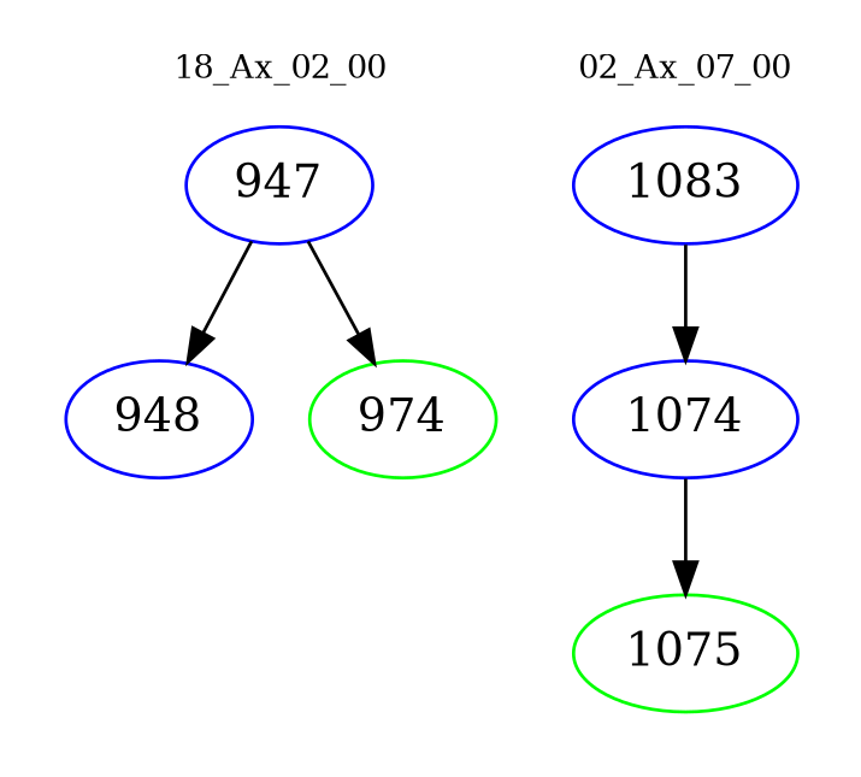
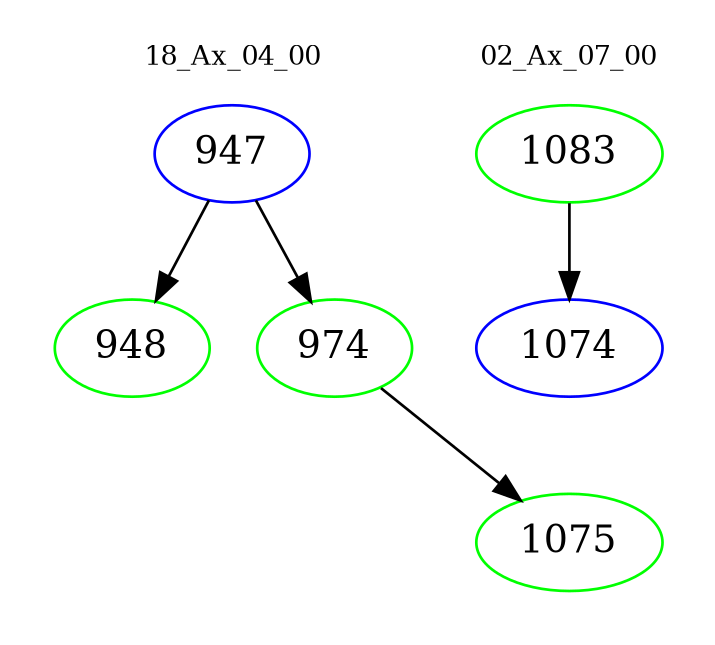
  digraph {
    node [color=blue]
    edge [color=black]
    n1 [label=947]
-   n2 [label=948]
+   n2 [color=green label=948]
    n3 [color=green label=974]
    n4 [label=1074]
-   n5 [label=1083]
+   n5 [color=green label=1083]
    n6 [color=green label=1075]
    subgraph cluster_1 {
      color=white
      fontsize=10
-     label="18_Ax_02_00"
+     label="18_Ax_04_00"
      n1
      n2
      n3
    }
    subgraph cluster_2 {
      color=white
      fontsize=10
      label="02_Ax_07_00"
      n4
      n5
      n6
    }
    n1 -> n2
    n1 -> n3
-   n4 -> n6
+   n3 -> n6
    n5 -> n4
  }
